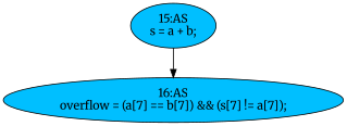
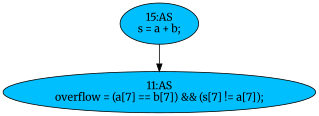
  strict digraph {
    fontname=Merriweather
    node [fillcolor=deepskyblue statements="[]" style=filled typ=Assign fontname=Merriweather]
-   n1 [ast="<pyverilog.vparser.ast.Assign object at 0x7fbe8114ec10>" def_var="['overflow']" label="16:AS\noverflow = (a[7] == b[7]) && (s[7] != a[7]);" use_var="['a', 'b', 's', 'a']"]
+   n1 [ast="<pyverilog.vparser.ast.Assign object at 0x7fbe8114ec10>" def_var="['overflow']" label="11:AS\noverflow = (a[7] == b[7]) && (s[7] != a[7]);" use_var="['a', 'b', 's', 'a']"]
    n2 [ast="<pyverilog.vparser.ast.Assign object at 0x7fbe81156950>" def_var="['s']" label="15:AS\ns = a + b;" use_var="['a', 'b']"]
    n2 -> n1 [fontname=Merriweather]
  }
